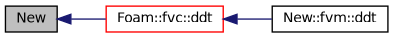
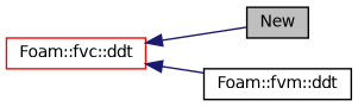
  digraph {
    rankdir=LR
    node [color=black fontname=Helvetica fontsize=10 shape=record]
    edge [color=midnightblue dir=back fontname=Helvetica fontsize=10 labelfontname=Helvetica labelfontsize=10 style=solid]
    n1 [fillcolor=grey75 fontcolor=black height=0.2 label=New style=filled width=0.4]
    n2 [color=red height=0.2 label="Foam::fvc::ddt" width=0.4]
-   n3 [height=0.2 label="New::fvm::ddt" width=0.4]
-   n1 -> n2
+   n3 [height=0.2 label="Foam::fvm::ddt" width=0.4]
+   n2 -> n1
    n2 -> n3
  }
